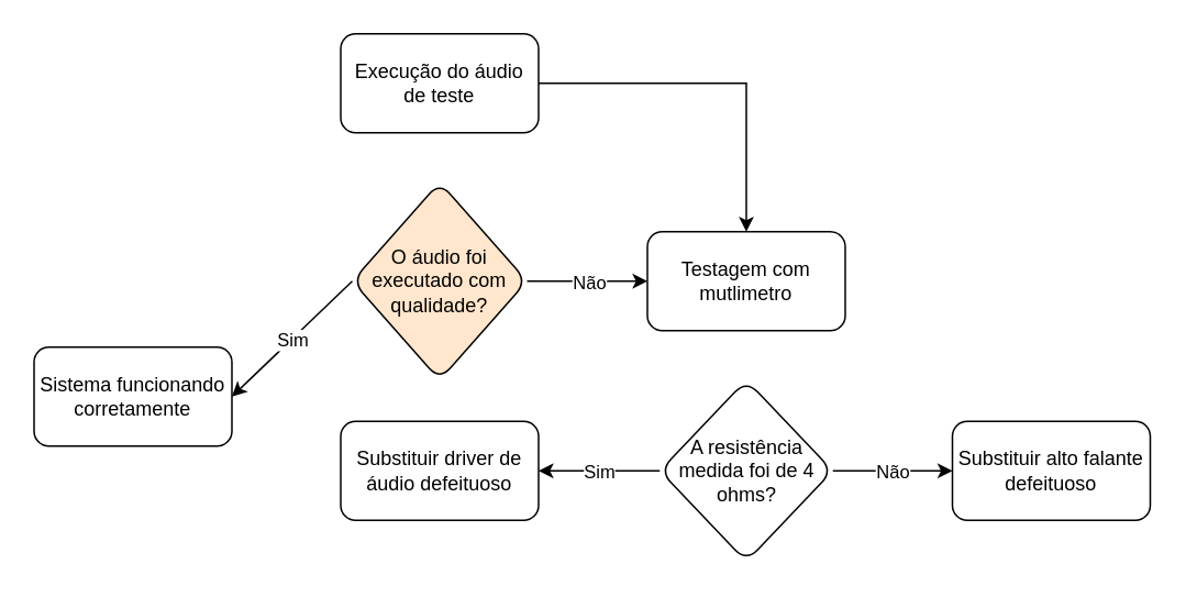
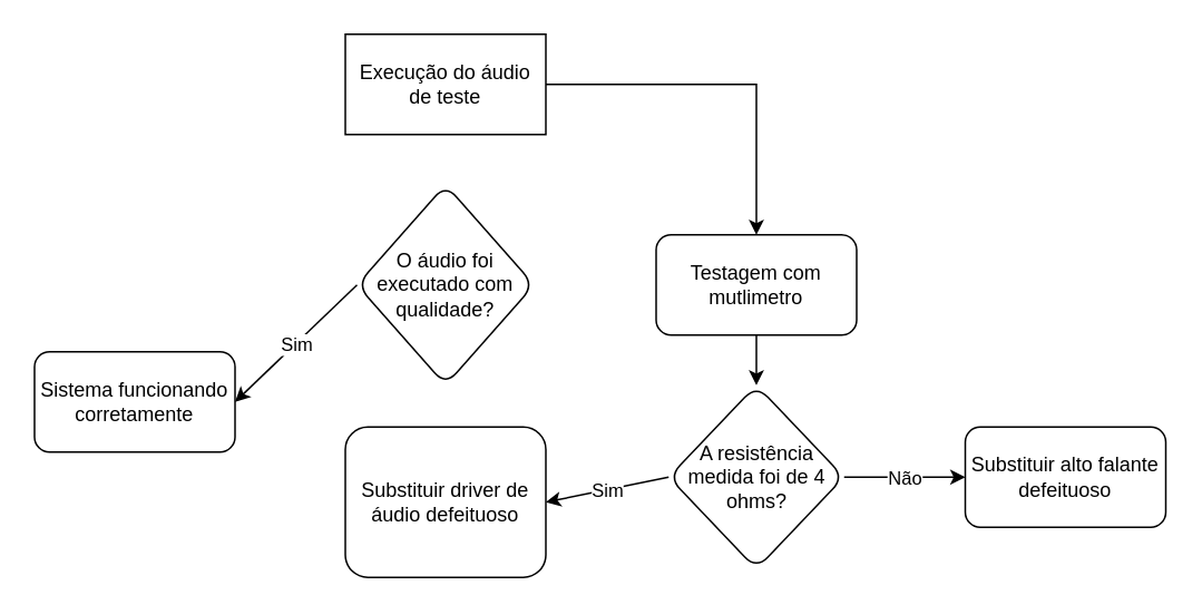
  <mxCell id="0" />
  <mxCell id="1" parent="0" />
  <mxCell id="2" value="" style="edgeStyle=orthogonalEdgeStyle;rounded=0;orthogonalLoop=1;jettySize=auto;html=1;" edge="1" parent="1" source="3" target="7"><mxGeometry relative="1" as="geometry" /></mxCell>
- <mxCell id="3" value="Execução do áudio de teste" style="rounded=1;whiteSpace=wrap;html=1;" vertex="1" parent="1"><mxGeometry x="206" y="20" width="120" height="60" as="geometry" /></mxCell>
- <mxCell id="4" value="O áudio foi executado com qualidade?" style="rhombus;whiteSpace=wrap;html=1;rounded=1;fillColor=#ffe6cc;" vertex="1" parent="1"><mxGeometry x="213" y="110" width="106" height="120" as="geometry" /></mxCell>
+ <mxCell id="3" value="Execução do áudio de teste" style="whiteSpace=wrap;html=1;rounded=0;" vertex="1" parent="1"><mxGeometry x="206" y="20" width="120" height="60" as="geometry" /></mxCell>
+ <mxCell id="4" value="O áudio foi executado com qualidade?" style="rhombus;whiteSpace=wrap;html=1;rounded=1;" vertex="1" parent="1"><mxGeometry x="213" y="110" width="106" height="120" as="geometry" /></mxCell>
  <mxCell id="5" value="Sistema funcionando corretamente" style="whiteSpace=wrap;html=1;rounded=1;" vertex="1" parent="1"><mxGeometry x="20" y="210" width="120" height="60" as="geometry" /></mxCell>
+ <mxCell id="6" value="" style="edgeStyle=orthogonalEdgeStyle;rounded=0;orthogonalLoop=1;jettySize=auto;html=1;" edge="1" parent="1" source="7" target="8"><mxGeometry relative="1" as="geometry" /></mxCell>
  <mxCell id="7" value="Testagem com mutlimetro" style="whiteSpace=wrap;html=1;rounded=1;" vertex="1" parent="1"><mxGeometry x="392" y="140" width="120" height="60" as="geometry" /></mxCell>
  <mxCell id="8" value="A resistência medida foi de 4 ohms?" style="rhombus;whiteSpace=wrap;html=1;rounded=1;" vertex="1" parent="1"><mxGeometry x="399.5" y="230" width="105" height="110" as="geometry" /></mxCell>
  <mxCell id="9" value="Substituir alto falante defeituoso" style="whiteSpace=wrap;html=1;rounded=1;" vertex="1" parent="1"><mxGeometry x="577" y="255" width="120" height="60" as="geometry" /></mxCell>
- <mxCell id="10" value="Substituir driver de áudio defeituoso" style="whiteSpace=wrap;html=1;rounded=1;" vertex="1" parent="1"><mxGeometry x="206" y="255" width="120" height="60" as="geometry" /></mxCell>
+ <mxCell id="10" value="Substituir driver de áudio defeituoso" style="whiteSpace=wrap;html=1;rounded=1;" vertex="1" parent="1"><mxGeometry x="206" y="255" width="120" height="90" as="geometry" /></mxCell>
  <mxCell id="11" value="" style="endArrow=classic;html=1;exitX=0;exitY=0.5;exitDx=0;exitDy=0;entryX=1;entryY=0.5;entryDx=0;entryDy=0;" edge="1" parent="1" source="8" target="10"><mxGeometry relative="1" as="geometry"><mxPoint x="232" y="180" as="sourcePoint" /><mxPoint x="332" y="180" as="targetPoint" /></mxGeometry></mxCell>
  <mxCell id="12" value="Sim" style="edgeLabel;resizable=0;html=1;align=center;verticalAlign=middle;" connectable="0" vertex="1" parent="11"><mxGeometry relative="1" as="geometry" /></mxCell>
  <mxCell id="13" value="" style="endArrow=classic;html=1;entryX=0;entryY=0.5;entryDx=0;entryDy=0;exitX=1;exitY=0.5;exitDx=0;exitDy=0;" edge="1" parent="1" source="8" target="9"><mxGeometry relative="1" as="geometry"><mxPoint x="232" y="180" as="sourcePoint" /><mxPoint x="332" y="180" as="targetPoint" /></mxGeometry></mxCell>
  <mxCell id="14" value="Não" style="edgeLabel;resizable=0;html=1;align=center;verticalAlign=middle;" connectable="0" vertex="1" parent="13"><mxGeometry relative="1" as="geometry" /></mxCell>
- <mxCell id="15" value="" style="endArrow=classic;html=1;exitX=1;exitY=0.5;exitDx=0;exitDy=0;entryX=0;entryY=0.5;entryDx=0;entryDy=0;" edge="1" parent="1" source="4" target="7"><mxGeometry relative="1" as="geometry"><mxPoint x="232" y="220" as="sourcePoint" /><mxPoint x="332" y="220" as="targetPoint" /></mxGeometry></mxCell>
- <mxCell id="16" value="Não" style="edgeLabel;resizable=0;html=1;align=center;verticalAlign=middle;" connectable="0" vertex="1" parent="15"><mxGeometry relative="1" as="geometry" /></mxCell>
  <mxCell id="17" value="" style="endArrow=classic;html=1;entryX=1;entryY=0.5;entryDx=0;entryDy=0;exitX=0;exitY=0.5;exitDx=0;exitDy=0;" edge="1" parent="1" source="4" target="5"><mxGeometry relative="1" as="geometry"><mxPoint x="332" y="220" as="sourcePoint" /><mxPoint x="232" y="220" as="targetPoint" /></mxGeometry></mxCell>
  <mxCell id="18" value="Sim" style="edgeLabel;resizable=0;html=1;align=center;verticalAlign=middle;" connectable="0" vertex="1" parent="17"><mxGeometry relative="1" as="geometry" /></mxCell>
